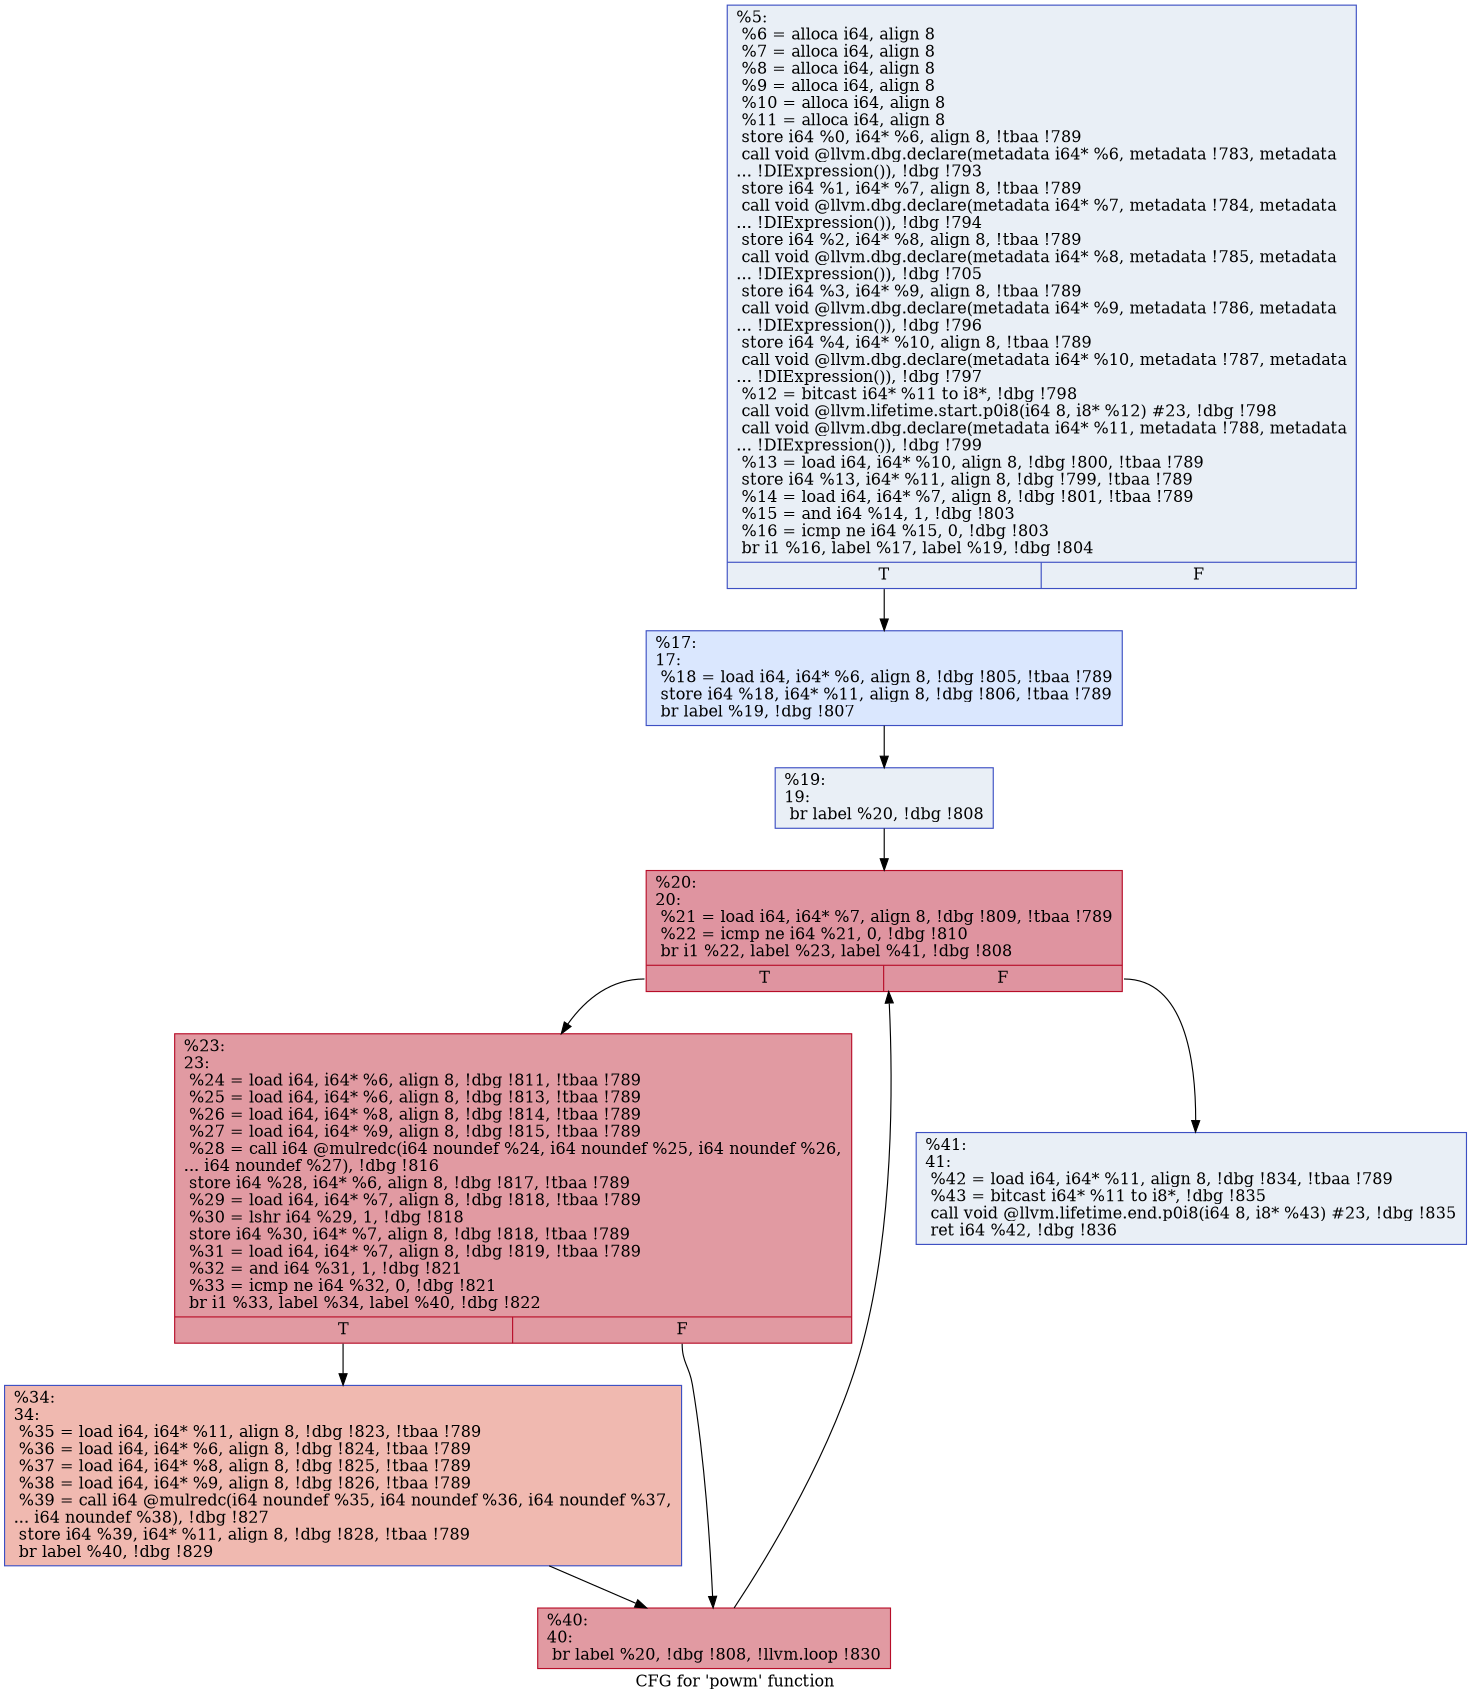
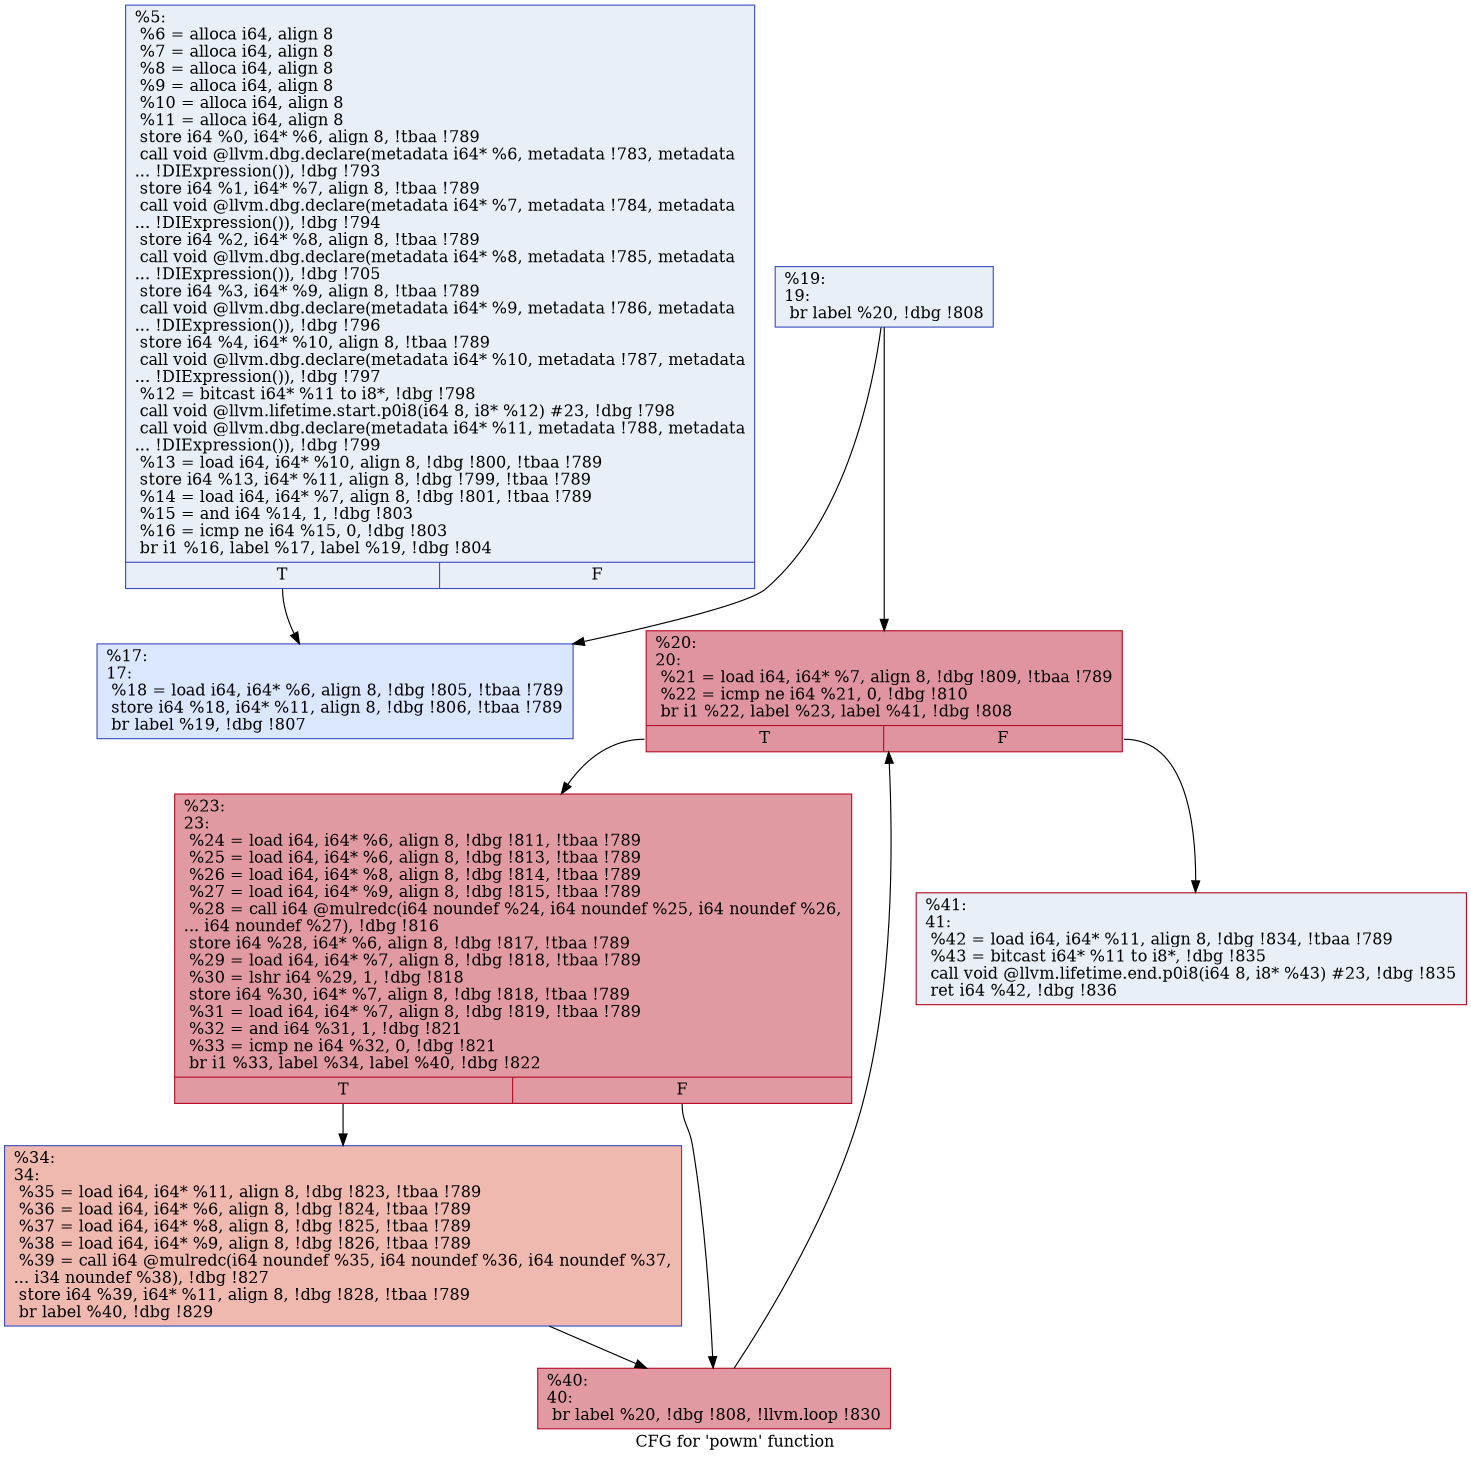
  digraph {
    label="CFG for 'powm' function"
    node [color="#3d50c3ff" fillcolor="#cedaeb70" shape=record style=filled]
    n1 [label="{%5:\l  %6 = alloca i64, align 8\l  %7 = alloca i64, align 8\l  %8 = alloca i64, align 8\l  %9 = alloca i64, align 8\l  %10 = alloca i64, align 8\l  %11 = alloca i64, align 8\l  store i64 %0, i64* %6, align 8, !tbaa !789\l  call void @llvm.dbg.declare(metadata i64* %6, metadata !783, metadata\l... !DIExpression()), !dbg !793\l  store i64 %1, i64* %7, align 8, !tbaa !789\l  call void @llvm.dbg.declare(metadata i64* %7, metadata !784, metadata\l... !DIExpression()), !dbg !794\l  store i64 %2, i64* %8, align 8, !tbaa !789\l  call void @llvm.dbg.declare(metadata i64* %8, metadata !785, metadata\l... !DIExpression()), !dbg !705\l  store i64 %3, i64* %9, align 8, !tbaa !789\l  call void @llvm.dbg.declare(metadata i64* %9, metadata !786, metadata\l... !DIExpression()), !dbg !796\l  store i64 %4, i64* %10, align 8, !tbaa !789\l  call void @llvm.dbg.declare(metadata i64* %10, metadata !787, metadata\l... !DIExpression()), !dbg !797\l  %12 = bitcast i64* %11 to i8*, !dbg !798\l  call void @llvm.lifetime.start.p0i8(i64 8, i8* %12) #23, !dbg !798\l  call void @llvm.dbg.declare(metadata i64* %11, metadata !788, metadata\l... !DIExpression()), !dbg !799\l  %13 = load i64, i64* %10, align 8, !dbg !800, !tbaa !789\l  store i64 %13, i64* %11, align 8, !dbg !799, !tbaa !789\l  %14 = load i64, i64* %7, align 8, !dbg !801, !tbaa !789\l  %15 = and i64 %14, 1, !dbg !803\l  %16 = icmp ne i64 %15, 0, !dbg !803\l  br i1 %16, label %17, label %19, !dbg !804\l|{<s0>T|<s1>F}}"]
    n2 [fillcolor="#abc8fd70" label="{%17:\l17:                                               \l  %18 = load i64, i64* %6, align 8, !dbg !805, !tbaa !789\l  store i64 %18, i64* %11, align 8, !dbg !806, !tbaa !789\l  br label %19, !dbg !807\l}"]
    n3 [label="{%19:\l19:                                               \l  br label %20, !dbg !808\l}"]
    n4 [color="#b70d28ff" fillcolor="#b70d2870" label="{%20:\l20:                                               \l  %21 = load i64, i64* %7, align 8, !dbg !809, !tbaa !789\l  %22 = icmp ne i64 %21, 0, !dbg !810\l  br i1 %22, label %23, label %41, !dbg !808\l|{<s0>T|<s1>F}}"]
    n5 [color="#b70d28ff" fillcolor="#bb1b2c70" label="{%23:\l23:                                               \l  %24 = load i64, i64* %6, align 8, !dbg !811, !tbaa !789\l  %25 = load i64, i64* %6, align 8, !dbg !813, !tbaa !789\l  %26 = load i64, i64* %8, align 8, !dbg !814, !tbaa !789\l  %27 = load i64, i64* %9, align 8, !dbg !815, !tbaa !789\l  %28 = call i64 @mulredc(i64 noundef %24, i64 noundef %25, i64 noundef %26,\l... i64 noundef %27), !dbg !816\l  store i64 %28, i64* %6, align 8, !dbg !817, !tbaa !789\l  %29 = load i64, i64* %7, align 8, !dbg !818, !tbaa !789\l  %30 = lshr i64 %29, 1, !dbg !818\l  store i64 %30, i64* %7, align 8, !dbg !818, !tbaa !789\l  %31 = load i64, i64* %7, align 8, !dbg !819, !tbaa !789\l  %32 = and i64 %31, 1, !dbg !821\l  %33 = icmp ne i64 %32, 0, !dbg !821\l  br i1 %33, label %34, label %40, !dbg !822\l|{<s0>T|<s1>F}}"]
-   n6 [label="{%41:\l41:                                               \l  %42 = load i64, i64* %11, align 8, !dbg !834, !tbaa !789\l  %43 = bitcast i64* %11 to i8*, !dbg !835\l  call void @llvm.lifetime.end.p0i8(i64 8, i8* %43) #23, !dbg !835\l  ret i64 %42, !dbg !836\l}"]
-   n7 [fillcolor="#de614d70" label="{%34:\l34:                                               \l  %35 = load i64, i64* %11, align 8, !dbg !823, !tbaa !789\l  %36 = load i64, i64* %6, align 8, !dbg !824, !tbaa !789\l  %37 = load i64, i64* %8, align 8, !dbg !825, !tbaa !789\l  %38 = load i64, i64* %9, align 8, !dbg !826, !tbaa !789\l  %39 = call i64 @mulredc(i64 noundef %35, i64 noundef %36, i64 noundef %37,\l... i64 noundef %38), !dbg !827\l  store i64 %39, i64* %11, align 8, !dbg !828, !tbaa !789\l  br label %40, !dbg !829\l}"]
+   n6 [color="#b70d28ff" label="{%41:\l41:                                               \l  %42 = load i64, i64* %11, align 8, !dbg !834, !tbaa !789\l  %43 = bitcast i64* %11 to i8*, !dbg !835\l  call void @llvm.lifetime.end.p0i8(i64 8, i8* %43) #23, !dbg !835\l  ret i64 %42, !dbg !836\l}"]
+   n7 [fillcolor="#de614d70" label="{%34:\l34:                                               \l  %35 = load i64, i64* %11, align 8, !dbg !823, !tbaa !789\l  %36 = load i64, i64* %6, align 8, !dbg !824, !tbaa !789\l  %37 = load i64, i64* %8, align 8, !dbg !825, !tbaa !789\l  %38 = load i64, i64* %9, align 8, !dbg !826, !tbaa !789\l  %39 = call i64 @mulredc(i64 noundef %35, i64 noundef %36, i64 noundef %37,\l... i34 noundef %38), !dbg !827\l  store i64 %39, i64* %11, align 8, !dbg !828, !tbaa !789\l  br label %40, !dbg !829\l}"]
    n8 [color="#b70d28ff" fillcolor="#bb1b2c70" label="{%40:\l40:                                               \l  br label %20, !dbg !808, !llvm.loop !830\l}"]
    n1 -> n2 [tailport=s0]
-   n2 -> n3
+   n3 -> n2
    n3 -> n4
    n4 -> n5 [tailport=s0]
    n4 -> n6 [tailport=s1]
    n5 -> n7 [tailport=s0]
    n5 -> n8 [tailport=s1]
    n7 -> n8
    n8 -> n4
  }
